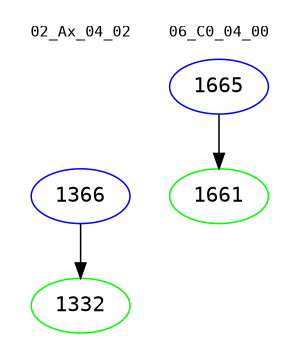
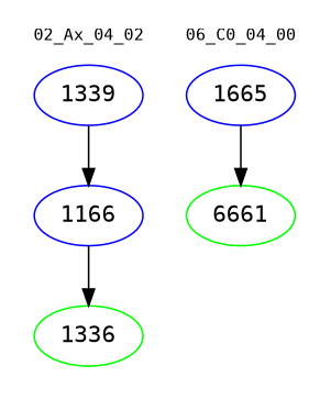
  digraph {
    fontname="DejaVu Sans Mono"
    node [color=blue fontname="DejaVu Sans Mono"]
    edge [color=black fontname="DejaVu Sans Mono"]
-   n2 [color=green label=1332]
-   n3 [label=1366]
+   n1 [label=1339]
+   n2 [color=green label=1336]
+   n3 [label=1166]
    n4 [label=1665]
-   n5 [color=green label=1661]
+   n5 [color=green label=6661]
    subgraph cluster_1 {
      color=white
      fontsize=10
      label="02_Ax_04_02"
+     n1
      n2
      n3
    }
    subgraph cluster_2 {
      color=white
      fontsize=10
      label="06_C0_04_00"
      n4
      n5
    }
+   n1 -> n3
    n3 -> n2
    n4 -> n5
  }
